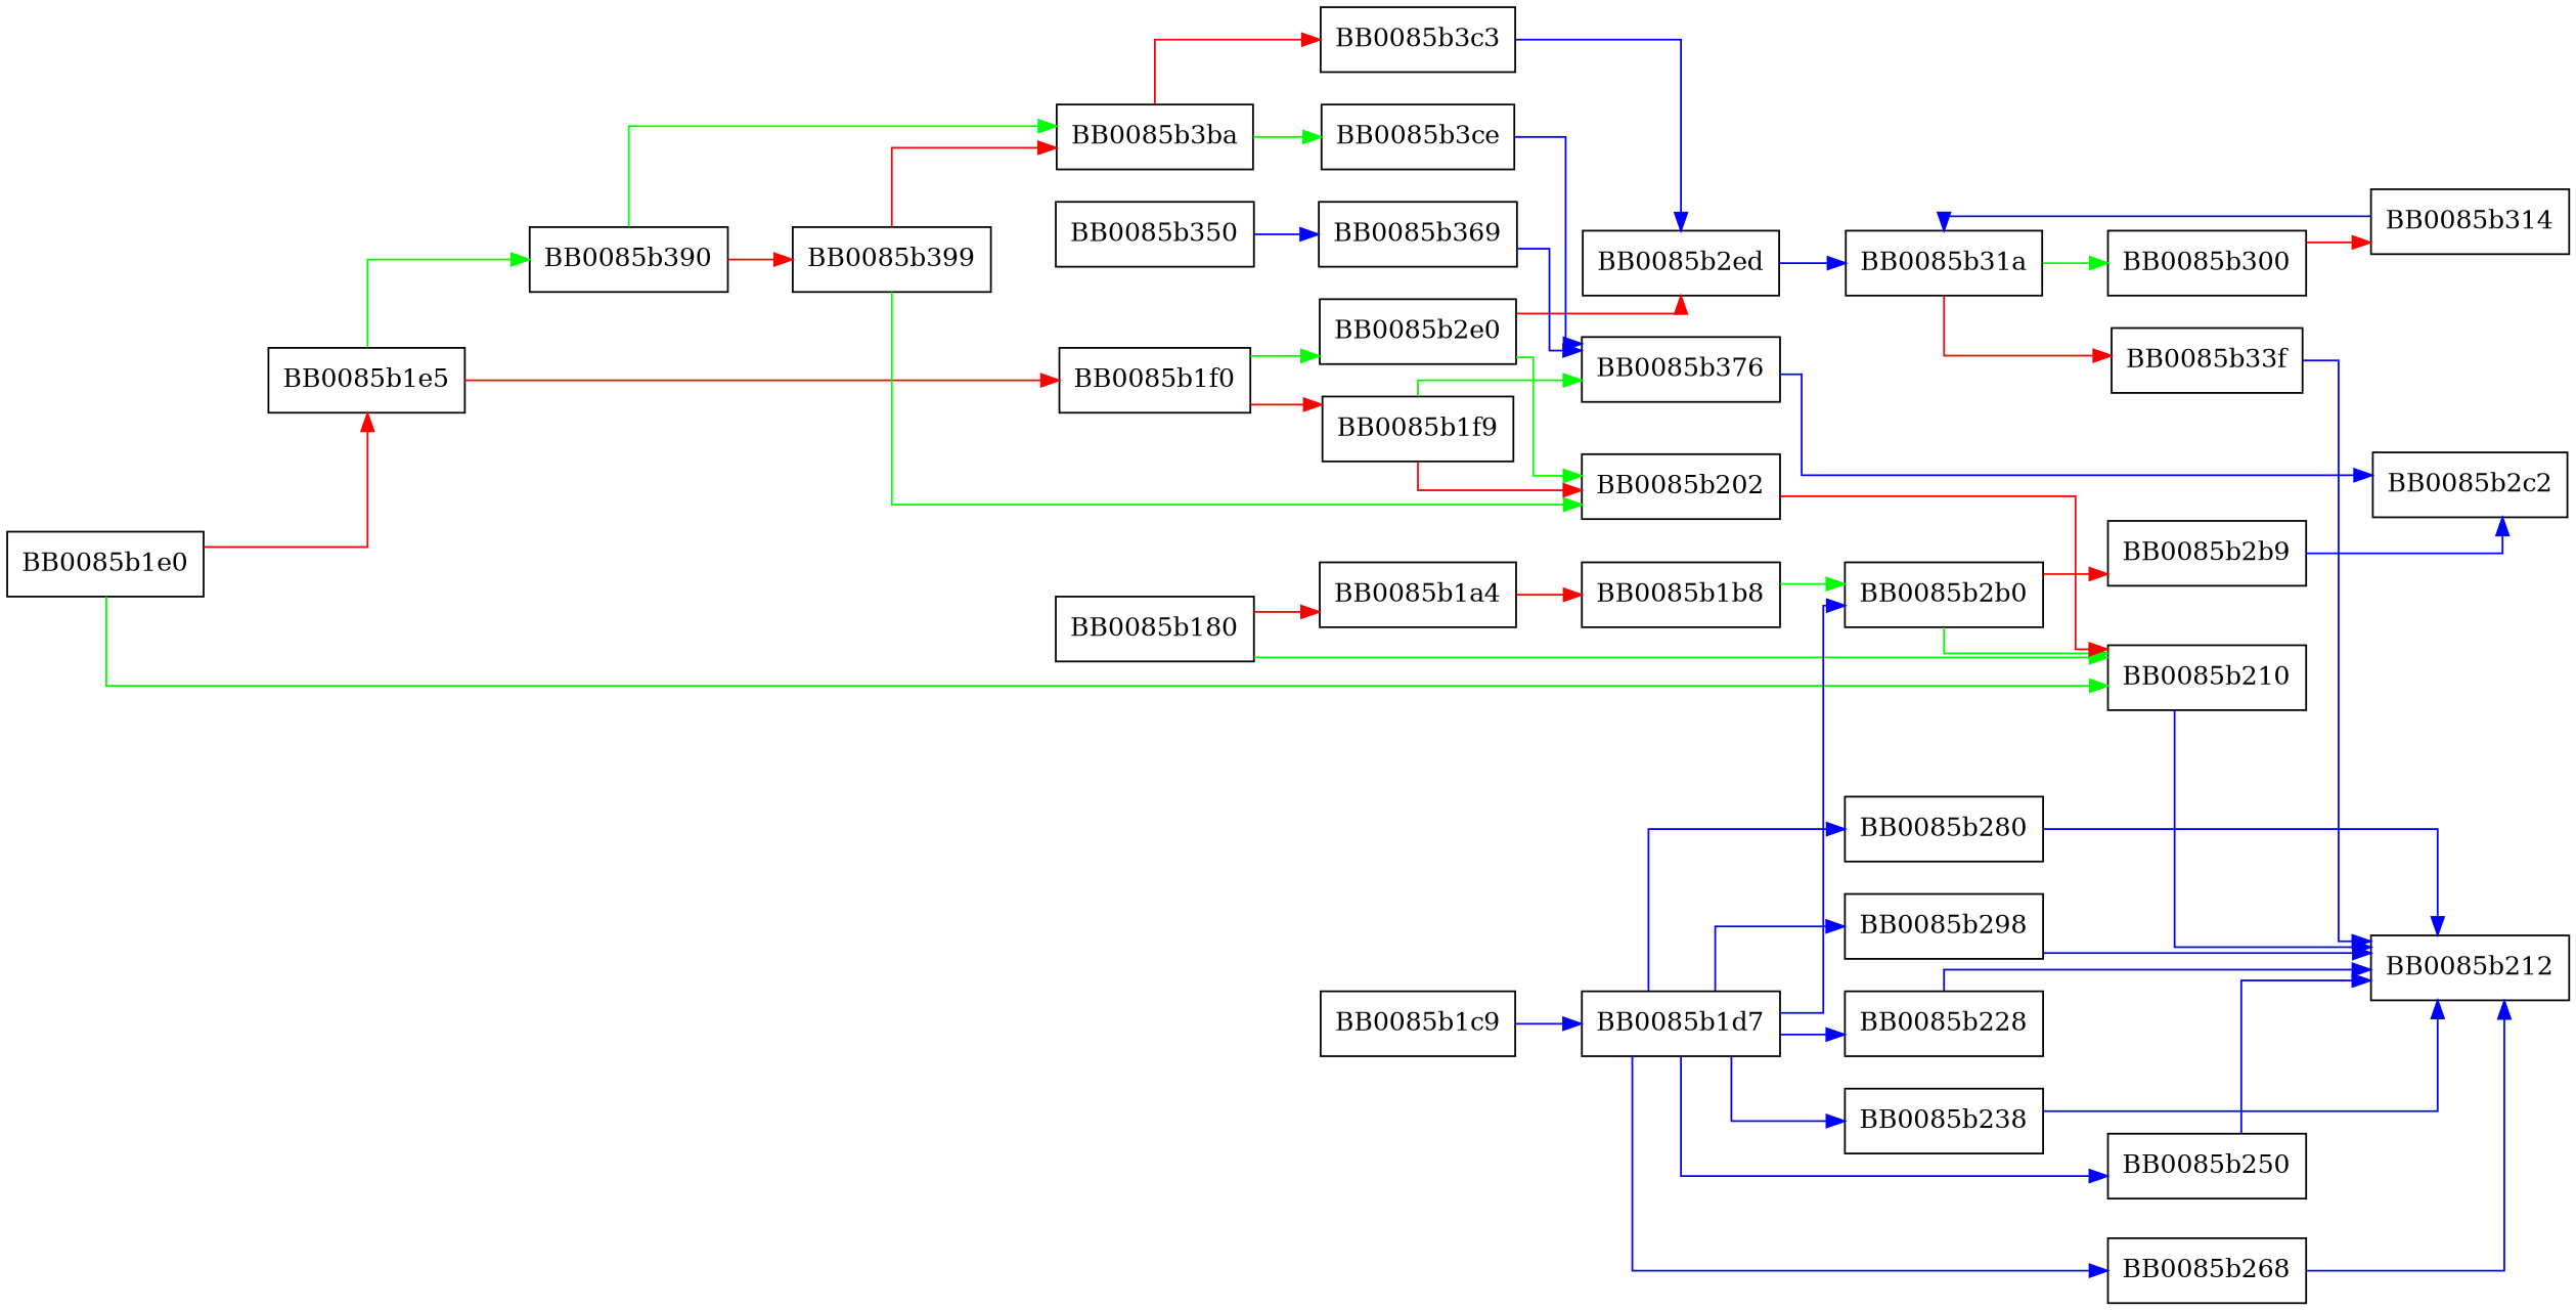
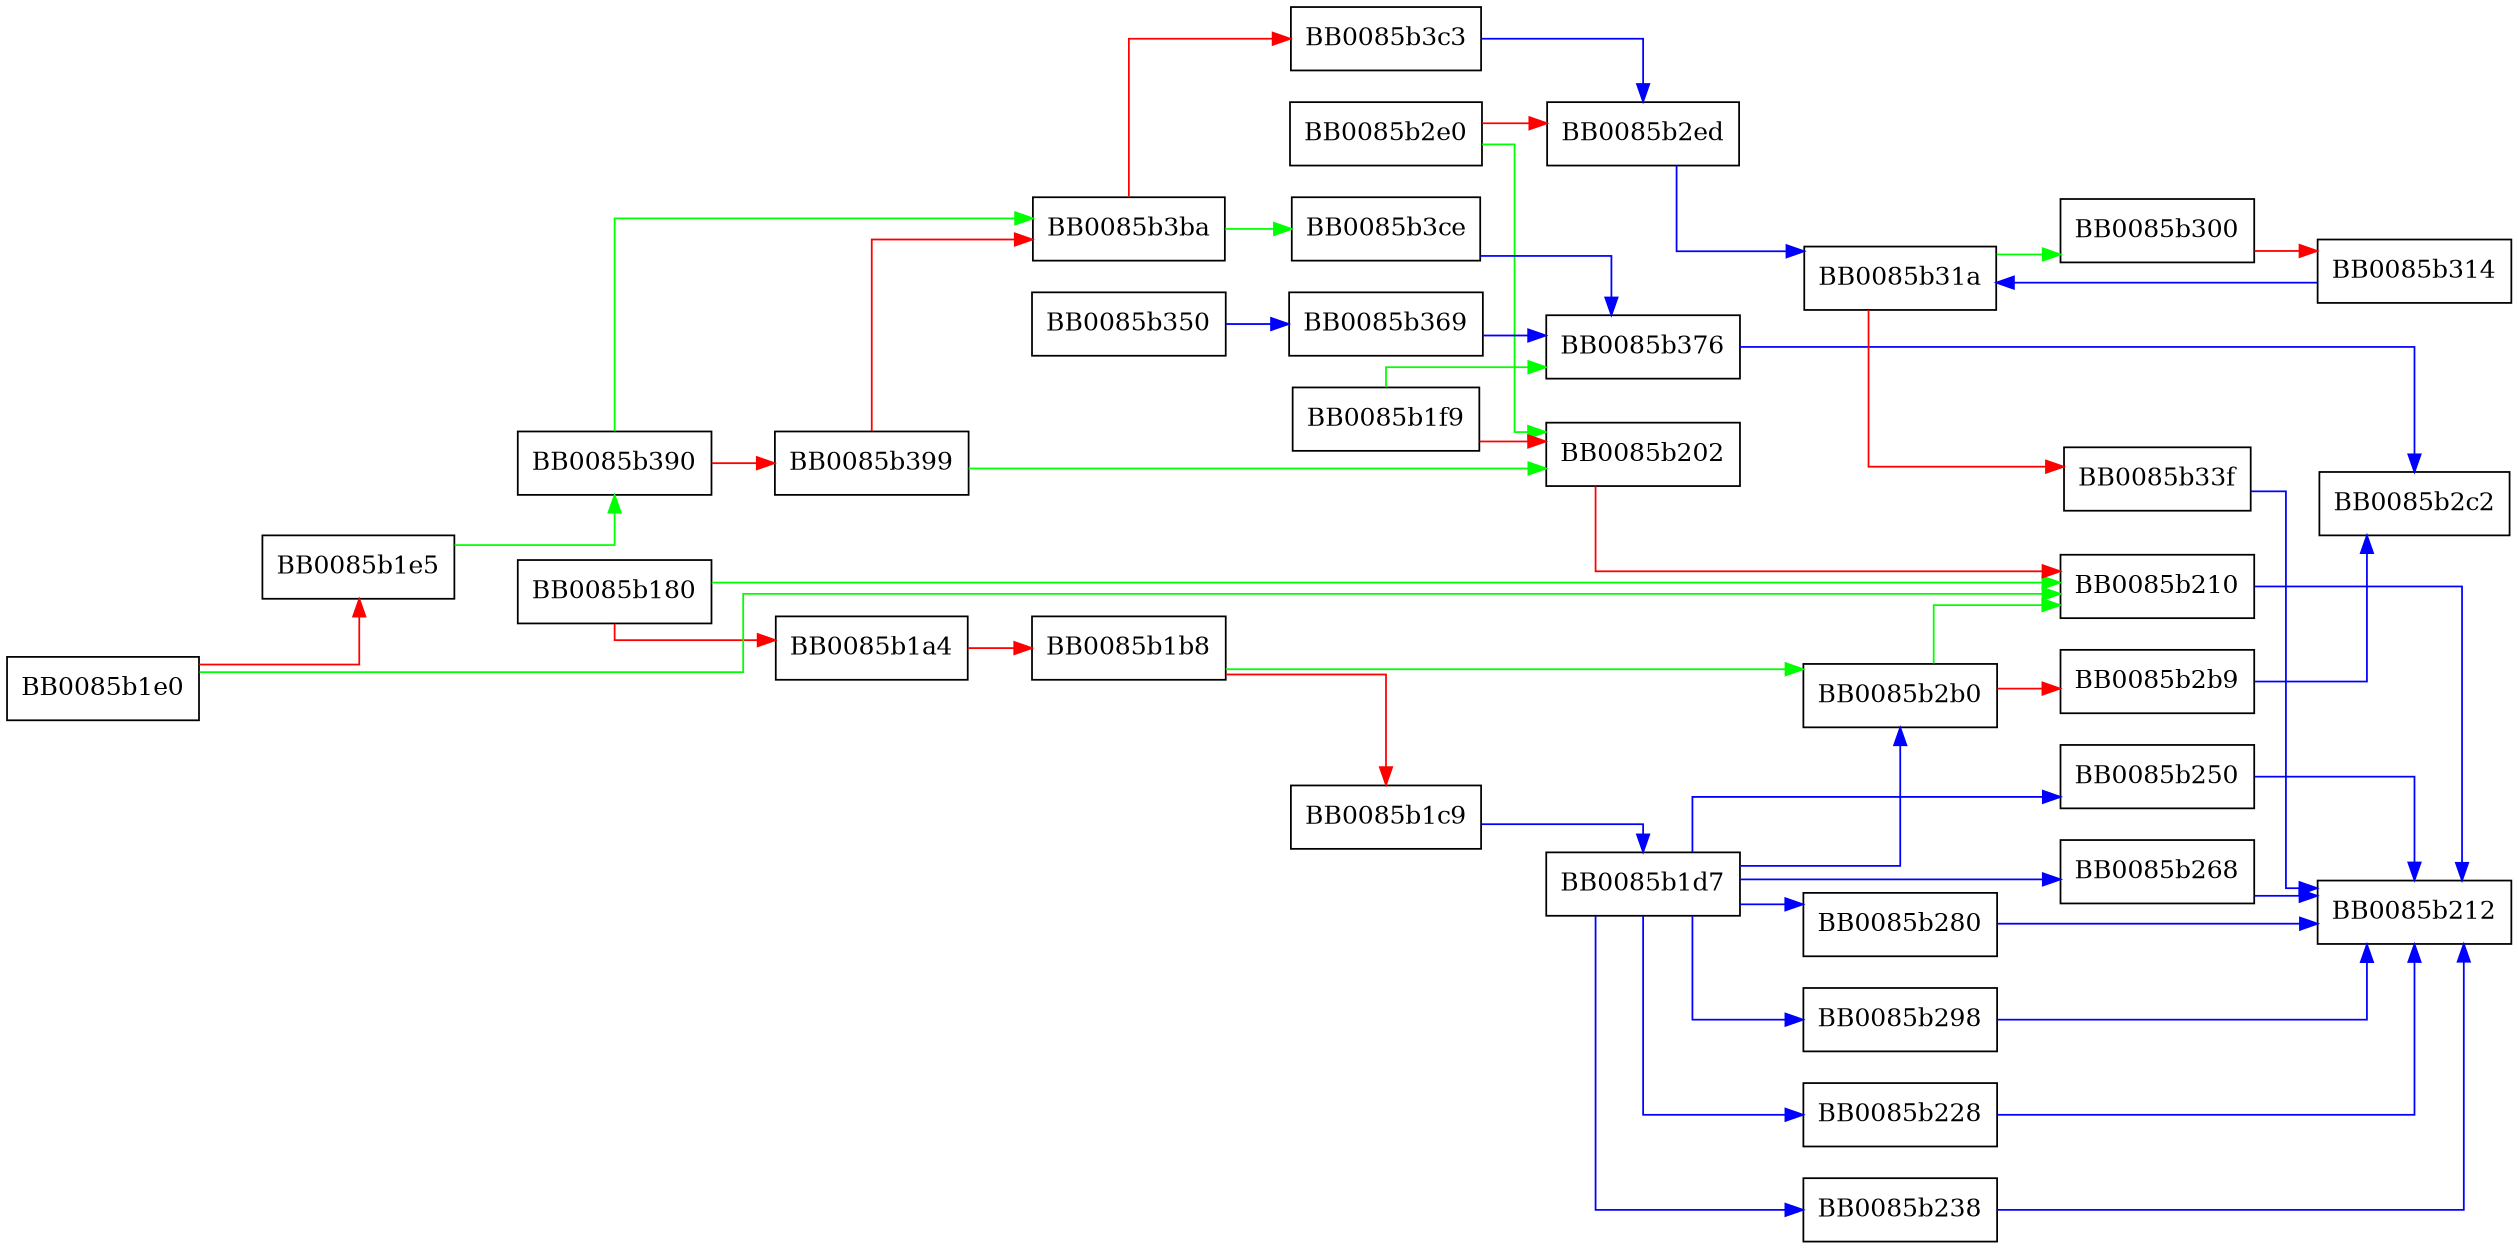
  digraph {
    rankdir=LR
    splines=ortho
    node [shape=box]
    edge [color=blue]
    BB0085b180
    BB0085b210
    BB0085b1a4
    BB0085b212
    BB0085b1b8
    BB0085b1e0
    BB0085b1e5
    BB0085b2b0
    BB0085b1c9
    BB0085b390
-   BB0085b1f0
    BB0085b2b9
    BB0085b1d7
    BB0085b2c2
    BB0085b250
    BB0085b268
    BB0085b280
    BB0085b298
    BB0085b228
    BB0085b238
    BB0085b3ba
    BB0085b399
    BB0085b2e0
    BB0085b1f9
    BB0085b3ce
    BB0085b3c3
    BB0085b202
    BB0085b2ed
    BB0085b376
    BB0085b31a
    BB0085b300
    BB0085b33f
    BB0085b314
    BB0085b369
    BB0085b350
    BB0085b180 -> BB0085b210 [color=green]
    BB0085b180 -> BB0085b1a4 [color=red]
    BB0085b210 -> BB0085b212
    BB0085b1a4 -> BB0085b1b8 [color=red]
    BB0085b1b8 -> BB0085b2b0 [color=green]
+   BB0085b1b8 -> BB0085b1c9 [color=red]
    BB0085b1e0 -> BB0085b210 [color=green]
    BB0085b1e0 -> BB0085b1e5 [color=red]
    BB0085b1e5 -> BB0085b390 [color=green]
-   BB0085b1e5 -> BB0085b1f0 [color=red]
    BB0085b2b0 -> BB0085b210 [color=green]
    BB0085b2b0 -> BB0085b2b9 [color=red]
    BB0085b1c9 -> BB0085b1d7
    BB0085b390 -> BB0085b3ba [color=green]
    BB0085b390 -> BB0085b399 [color=red]
-   BB0085b1f0 -> BB0085b2e0 [color=green]
-   BB0085b1f0 -> BB0085b1f9 [color=red]
    BB0085b2b9 -> BB0085b2c2
    BB0085b1d7 -> BB0085b2b0
    BB0085b1d7 -> BB0085b250
    BB0085b1d7 -> BB0085b268
    BB0085b1d7 -> BB0085b280
    BB0085b1d7 -> BB0085b298
    BB0085b1d7 -> BB0085b228
    BB0085b1d7 -> BB0085b238
    BB0085b250 -> BB0085b212
    BB0085b268 -> BB0085b212
    BB0085b280 -> BB0085b212
    BB0085b298 -> BB0085b212
    BB0085b228 -> BB0085b212
    BB0085b238 -> BB0085b212
    BB0085b3ba -> BB0085b3ce [color=green]
    BB0085b3ba -> BB0085b3c3 [color=red]
    BB0085b399 -> BB0085b3ba [color=red]
    BB0085b399 -> BB0085b202 [color=green]
    BB0085b2e0 -> BB0085b202 [color=green]
    BB0085b2e0 -> BB0085b2ed [color=red]
    BB0085b1f9 -> BB0085b202 [color=red]
    BB0085b1f9 -> BB0085b376 [color=green]
    BB0085b3ce -> BB0085b376
    BB0085b3c3 -> BB0085b2ed
    BB0085b202 -> BB0085b210 [color=red]
    BB0085b2ed -> BB0085b31a
    BB0085b376 -> BB0085b2c2
    BB0085b31a -> BB0085b300 [color=green]
    BB0085b31a -> BB0085b33f [color=red]
    BB0085b300 -> BB0085b314 [color=red]
    BB0085b33f -> BB0085b212
    BB0085b314 -> BB0085b31a
    BB0085b369 -> BB0085b376
    BB0085b350 -> BB0085b369
  }
